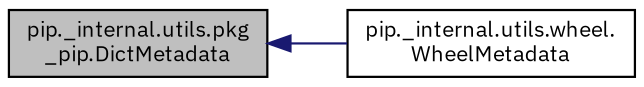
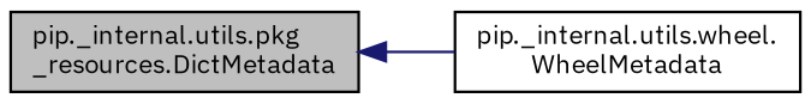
  digraph {
    rankdir=LR
    fontname="IBM Plex Sans"
    node [color=black fontname="IBM Plex Sans" fontsize=10 shape=record style=filled]
-   n1 [fillcolor=grey75 fontcolor=black height=0.2 label="pip._internal.utils.pkg\l_pip.DictMetadata" width=0.4]
+   n1 [fillcolor=grey75 fontcolor=black height=0.2 label="pip._internal.utils.pkg\l_resources.DictMetadata" width=0.4]
    n2 [fillcolor=white height=0.2 label="pip._internal.utils.wheel.\lWheelMetadata" width=0.4]
    n1 -> n2 [color=midnightblue dir=back fontname="IBM Plex Sans" fontsize=10 labelfontname=Helvetica labelfontsize=10 style=solid]
  }
